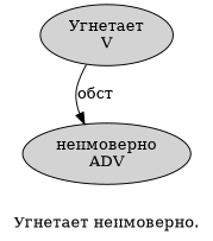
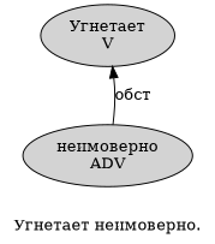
  digraph {
    label="Угнетает неимоверно."
    node [fillcolor=lightgray penwidth=1 shape=ellipse style=filled]
    n1 [label="Угнетает\nV"]
    n2 [label="неимоверно\nADV"]
-   n1 -> n2 [label="обст"]
+   n2 -> n1 [label="обст"]
  }
